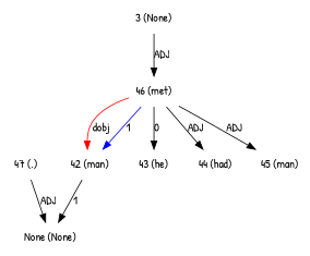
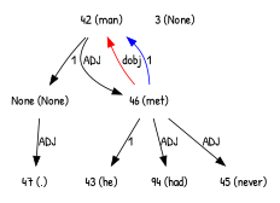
  digraph {
    fontname="Patrick Hand"
    node [fontname="Patrick Hand" shape=plaintext]
    edge [dir=forward fontname="Patrick Hand"]
    n1 [label="None (None)"]
    n2 [label="47 (.)"]
    n3 [label="42 (man)"]
    n4 [label="46 (met)"]
    n5 [label="43 (he)"]
-   n6 [label="44 (had)"]
-   n7 [label="45 (man)"]
+   n6 [label="94 (had)"]
+   n7 [label="45 (never)"]
    n8 [label="3 (None)"]
-   n2 -> n1 [label=ADJ]
+   n1 -> n2 [label=ADJ]
    n3 -> n1 [label=1]
-   n8 -> n4 [label=ADJ]
+   n3 -> n4 [label=ADJ]
    n4 -> n3 [color=red label=dobj]
    n4 -> n3 [color=blue label=1]
-   n4 -> n5 [label=0]
+   n4 -> n5 [label=1]
    n4 -> n6 [label=ADJ]
    n4 -> n7 [label=ADJ]
  }
